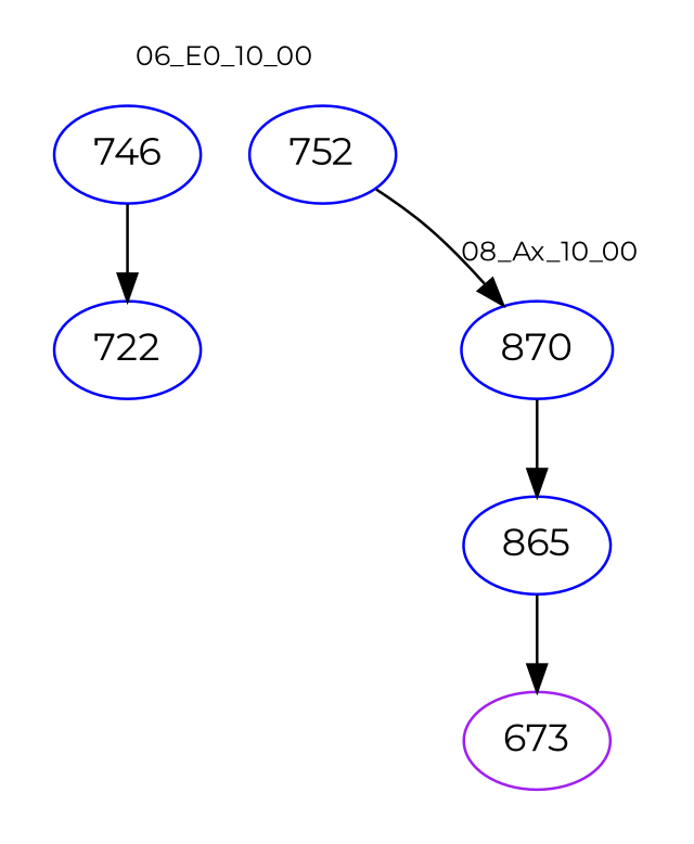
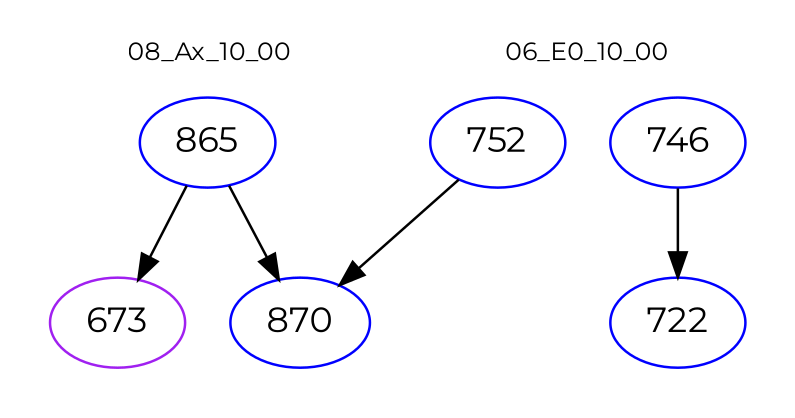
  digraph {
    fontname=Montserrat
    node [color=blue fontname=Montserrat]
    edge [color=black fontname=Montserrat]
    n1 [label=870]
    n2 [label=865]
    n3 [color=purple label=673]
    n4 [label=752]
    n5 [label=746]
    n6 [label=722]
    subgraph cluster_1 {
      color=white
      fontsize=10
      label="08_Ax_10_00"
      n1
      n2
      n3
    }
    subgraph cluster_2 {
      color=white
      fontsize=10
      label="06_E0_10_00"
      n4
      n5
      n6
    }
-   n1 -> n2
+   n2 -> n1
    n2 -> n3
    n4 -> n1
    n5 -> n6
  }
